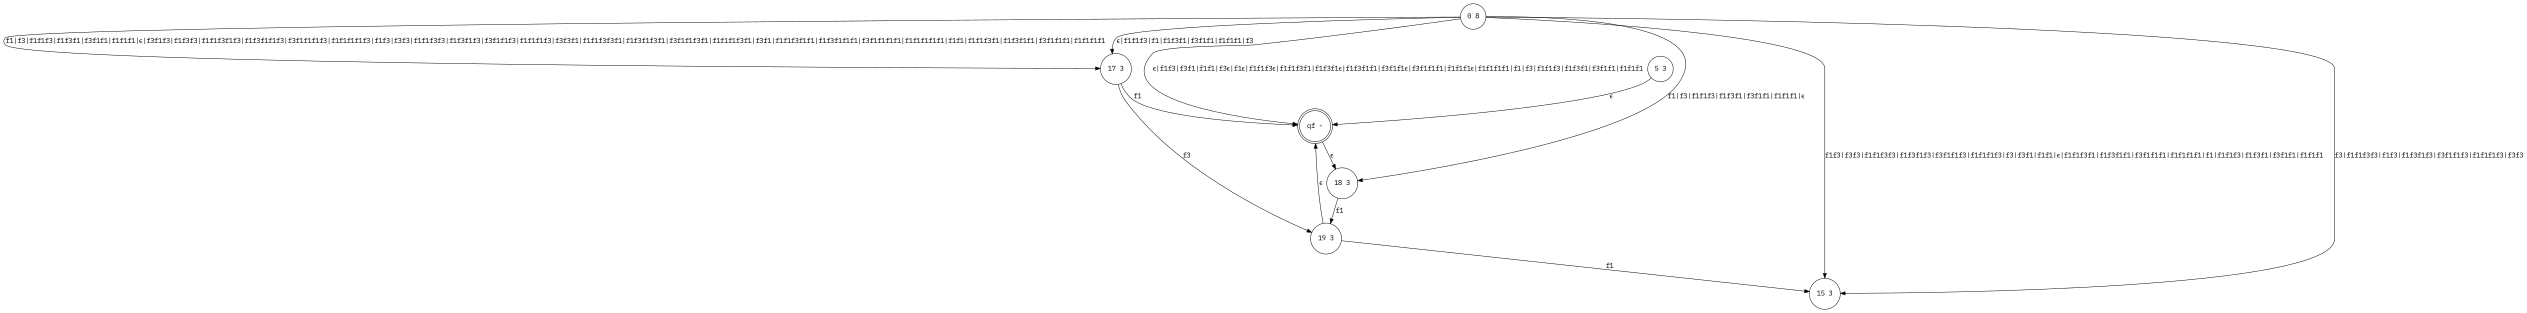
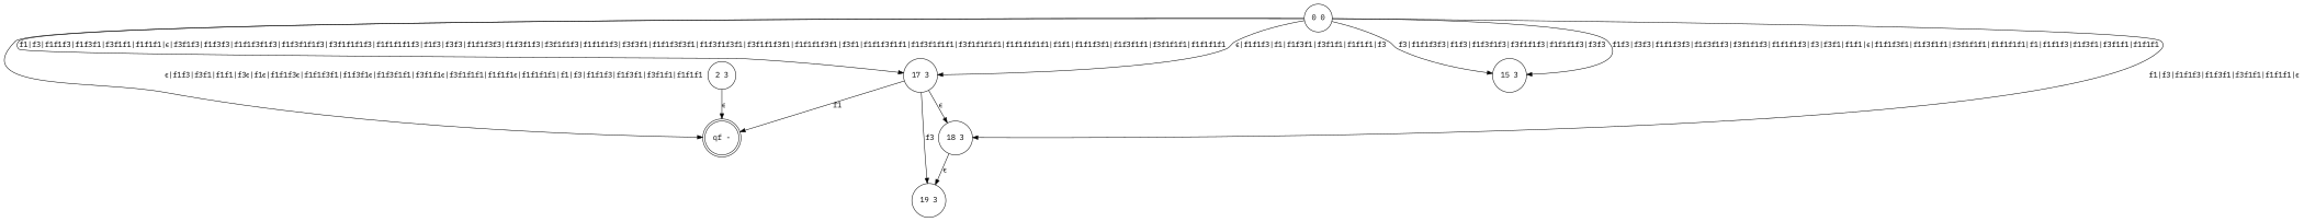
  digraph {
    fontname="IBM Plex Mono"
    node [fontname="IBM Plex Mono" shape=circle]
    edge [fontname="IBM Plex Mono"]
    "qf -" [shape=doublecircle]
    "17 3"
    "18 3"
    "19 3"
    "15 3"
-   "0 0" [label="0 8"]
-   "5 3"
+   "0 0"
+   "5 3" [label="2 3"]
    "17 3" -> "qf -" [label=f1]
-   "qf -" -> "18 3" [label="ϵ"]
+   "17 3" -> "18 3" [label="ϵ"]
    "17 3" -> "19 3" [label=f3]
-   "18 3" -> "19 3" [label=f1]
-   "19 3" -> "qf -" [label="ϵ"]
-   "19 3" -> "15 3" [label=f1]
+   "18 3" -> "19 3" [label="ϵ"]
    "0 0" -> "qf -" [label="ϵ|f1f3|f3f1|f1f1|f3ϵ|f1ϵ|f1f1f3ϵ|f1f1f3f1|f1f3f1ϵ|f1f3f1f1|f3f1f1ϵ|f3f1f1f1|f1f1f1ϵ|f1f1f1f1|f1|f3|f1f1f3|f1f3f1|f3f1f1|f1f1f1"]
    "0 0" -> "17 3" [label="f1|f3|f1f1f3|f1f3f1|f3f1f1|f1f1f1|ϵ|f3f1f3|f1f3f3|f1f1f3f1f3|f1f3f1f1f3|f3f1f1f1f3|f1f1f1f1f3|f1f3|f3f3|f1f1f3f3|f1f3f1f3|f3f1f1f3|f1f1f1f3|f3f3f1|f1f1f3f3f1|f1f3f1f3f1|f3f1f1f3f1|f1f1f1f3f1|f3f1|f1f1f3f1f1|f1f3f1f1f1|f3f1f1f1f1|f1f1f1f1f1|f1f1|f1f1f3f1|f1f3f1f1|f3f1f1f1|f1f1f1f1"]
    "0 0" -> "17 3" [label="ϵ|f1f1f3|f1|f1f3f1|f3f1f1|f1f1f1|f3"]
    "0 0" -> "18 3" [label="f1|f3|f1f1f3|f1f3f1|f3f1f1|f1f1f1|ϵ"]
    "0 0" -> "15 3" [label="f1f3|f3f3|f1f1f3f3|f1f3f1f3|f3f1f1f3|f1f1f1f3|f3|f3f1|f1f1|ϵ|f1f1f3f1|f1f3f1f1|f3f1f1f1|f1f1f1f1|f1|f1f1f3|f1f3f1|f3f1f1|f1f1f1"]
    "0 0" -> "15 3" [label="f3|f1f1f3f3|f1f3|f1f3f1f3|f3f1f1f3|f1f1f1f3|f3f3"]
    "5 3" -> "qf -" [label="ϵ"]
  }
